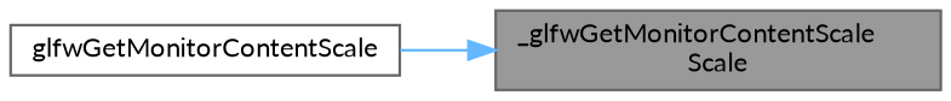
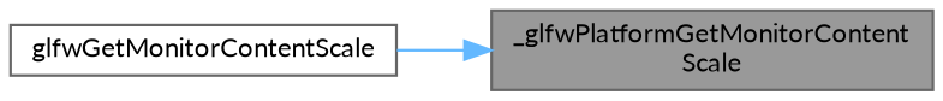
  digraph {
    rankdir=RL
    fontname=Lato
    node [fontname=Lato fontsize=10 shape=box style=filled]
-   n1 [color=gray40 fillcolor=grey60 fontcolor=black height=0.2 label="_glfwGetMonitorContentScale\lScale" width=0.4]
+   n1 [color=gray40 fillcolor=grey60 fontcolor=black height=0.2 label="_glfwPlatformGetMonitorContent\lScale" width=0.4]
    n2 [color=grey40 fillcolor=white height=0.2 label=glfwGetMonitorContentScale width=0.4]
    n1 -> n2 [color=steelblue1 dir=back fontname=Lato fontsize=10 labelfontname=Helvetica labelfontsize=10 style=solid]
  }
